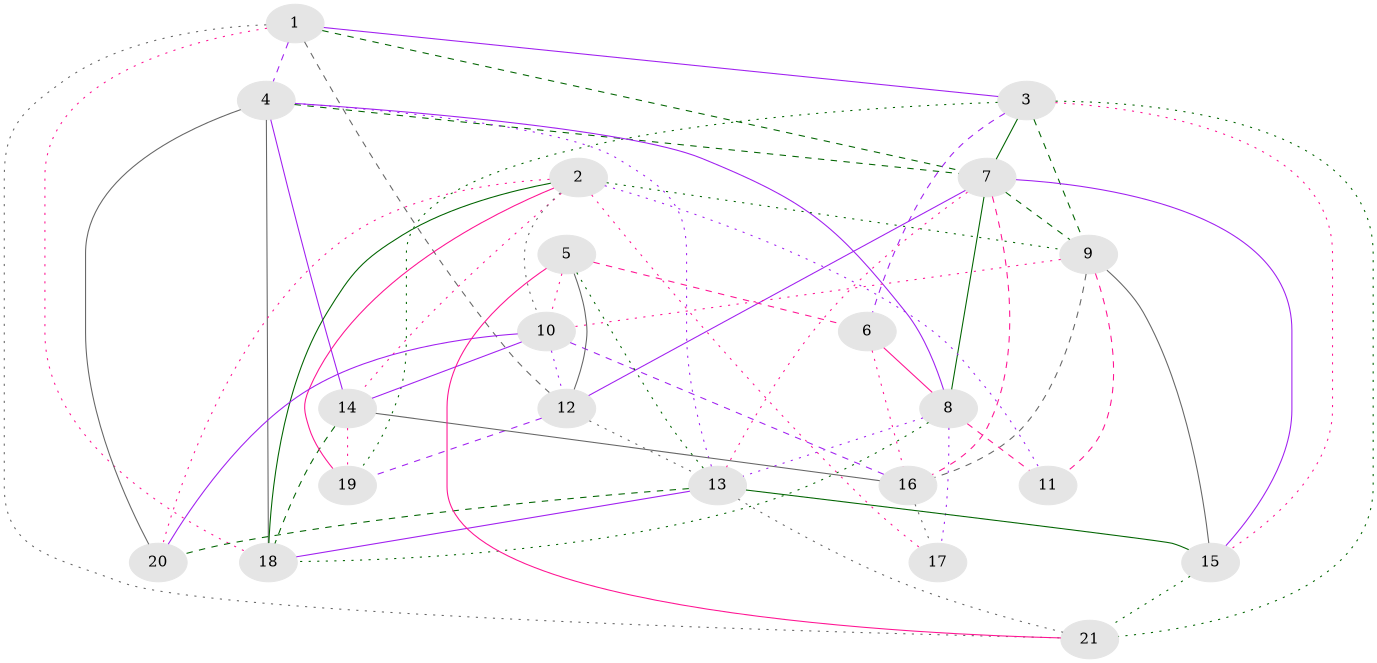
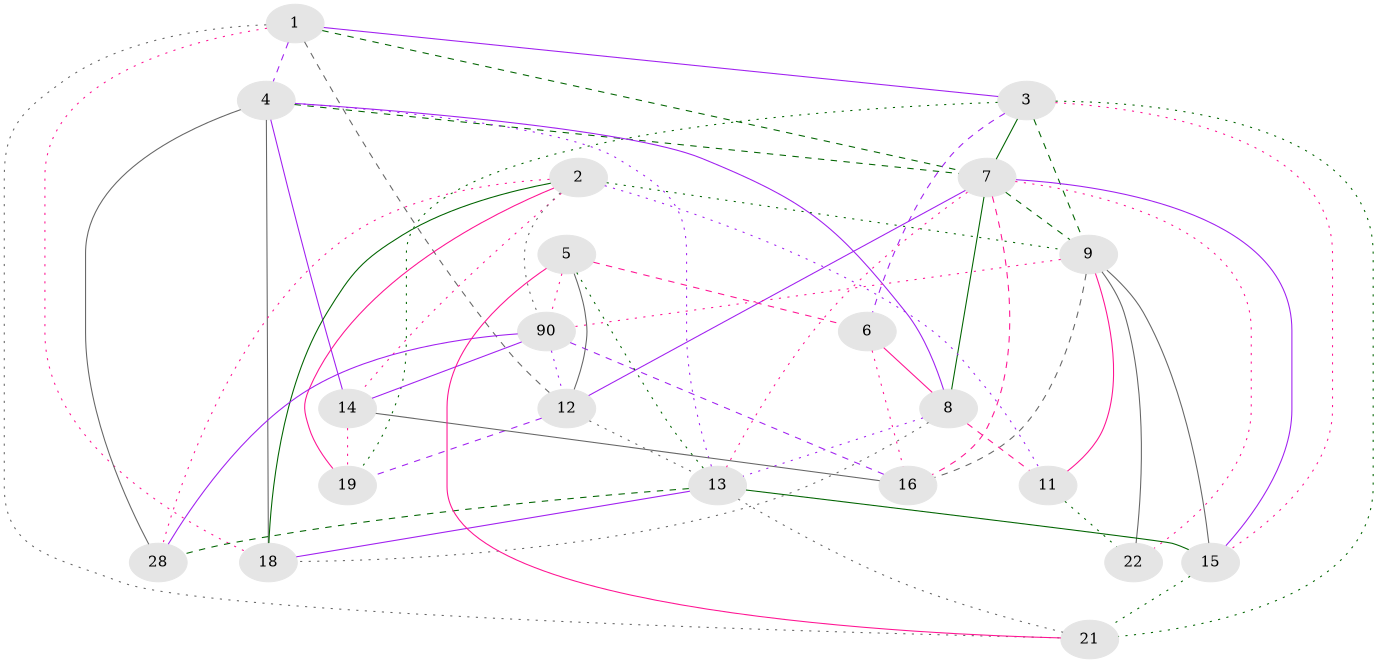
  graph {
    node [color=gray90 style=filled]
    edge [color=deeppink style=dotted weight=1.0]
    1
    3
    4
    7
    12
    18
    21
    9
    19
    6
    15
    14
-   20
+   20 [label=28]
    8
    13
    16
+   22
    2
-   10
+   10 [label=90]
    11
-   17
    5
    1 -- 3 [color=purple style=solid]
    1 -- 4 [color=purple style=dashed]
    1 -- 7 [color=darkgreen style=dashed]
    1 -- 12 [color=gray40 style=dashed]
    1 -- 18
    1 -- 21 [color=gray40]
    3 -- 7 [color=darkgreen style=solid]
    3 -- 21 [color=darkgreen]
    3 -- 9 [color=darkgreen style=dashed]
    3 -- 19 [color=darkgreen]
    3 -- 6 [color=purple style=dashed]
    3 -- 15 [weight=2.0]
    4 -- 7 [color=darkgreen style=dashed]
    4 -- 18 [color=gray40 style=solid]
    4 -- 14 [color=purple style=solid]
    4 -- 20 [color=gray40 style=solid]
    4 -- 8 [color=purple style=solid]
    4 -- 13 [color=purple weight=2.0]
    7 -- 12 [color=purple style=solid]
    7 -- 9 [color=darkgreen style=dashed]
    7 -- 15 [color=purple style=solid]
    7 -- 8 [color=darkgreen style=solid]
    7 -- 13 [weight=2.0]
    7 -- 16 [style=dashed weight=2.0]
+   7 -- 22
    12 -- 19 [color=purple style=dashed]
    12 -- 13 [color=gray40]
    9 -- 15 [color=gray40 style=solid weight=2.0]
    9 -- 16 [color=gray40 style=dashed weight=3.0]
+   9 -- 22 [color=gray40 style=solid weight=2.0]
    9 -- 10
-   9 -- 11 [style=dashed]
+   9 -- 11 [style=solid]
    6 -- 8 [style=solid]
    6 -- 16
    15 -- 21 [color=darkgreen weight=3.0]
-   14 -- 18 [color=darkgreen style=dashed]
    14 -- 19 [weight=3.0]
    14 -- 16 [color=gray40 style=solid]
-   8 -- 18 [color=darkgreen]
+   8 -- 18 [color=gray40]
    8 -- 13 [color=purple]
    8 -- 11 [style=dashed]
-   8 -- 17 [color=purple weight=2.0]
    13 -- 18 [color=purple style=solid]
    13 -- 21 [color=gray40]
    13 -- 15 [color=darkgreen style=solid weight=2.0]
    13 -- 20 [color=darkgreen style=dashed]
-   16 -- 17 [color=gray40]
    2 -- 18 [color=darkgreen style=solid]
    2 -- 9 [color=darkgreen]
    2 -- 19 [style=solid]
    2 -- 14
    2 -- 20
    2 -- 10 [color=gray40]
    2 -- 11 [color=purple weight=3.0]
-   2 -- 17
    10 -- 12 [color=purple]
    10 -- 14 [color=purple style=solid]
    10 -- 20 [color=purple style=solid]
    10 -- 16 [color=purple style=dashed weight=2.0]
+   11 -- 22 [color=darkgreen]
    5 -- 12 [color=gray40 style=solid]
    5 -- 21 [style=solid weight=2.0]
    5 -- 6 [style=dashed]
    5 -- 13 [color=darkgreen]
    5 -- 10 [weight=3.0]
  }
